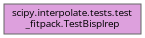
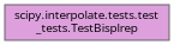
  digraph {
    rankdir=LR
    fontname="Open Sans"
-   n1 [color=grey40 fillcolor=plum fontname="Open Sans" fontsize=10 height=0.2 label="scipy.interpolate.tests.test\l_fitpack.TestBisplrep" shape=box style=filled width=0.4]
+   n1 [color=grey40 fillcolor=plum fontname="Open Sans" fontsize=10 height=0.2 label="scipy.interpolate.tests.test\l_tests.TestBisplrep" shape=box style=filled width=0.4]
  }
